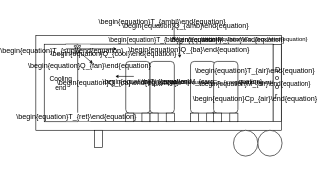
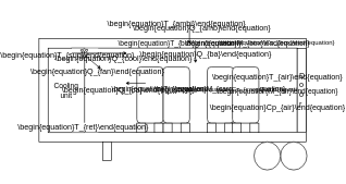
  <mxCell id="0" />
  <mxCell id="1" parent="0" />
  <mxCell id="2" value="" style="rounded=0;whiteSpace=wrap;html=1;" vertex="1" parent="1"><mxGeometry x="20" y="58.75" width="410" height="158.12" as="geometry" /></mxCell>
  <mxCell id="3" value="" style="rounded=0;whiteSpace=wrap;html=1;" vertex="1" parent="1"><mxGeometry x="70" y="73.13" width="346" height="129.37" as="geometry" /></mxCell>
- <mxCell id="4" value="&lt;font style=&quot;font-size: 11px&quot;&gt;Cooling&lt;br&gt;end&lt;/font&gt;" style="rounded=0;whiteSpace=wrap;html=1;" vertex="1" parent="1"><mxGeometry x="34" y="73.29" width="56" height="129.37" as="geometry" /></mxCell>
+ <mxCell id="4" value="&lt;font style=&quot;font-size: 11px&quot;&gt;Cooling&lt;br&gt;unit&lt;/font&gt;" style="rounded=0;whiteSpace=wrap;html=1;" vertex="1" parent="1"><mxGeometry x="34" y="73.29" width="56" height="129.37" as="geometry" /></mxCell>
  <mxCell id="5" value="" style="rounded=0;whiteSpace=wrap;html=1;" vertex="1" parent="1"><mxGeometry x="117.631" y="216.875" width="13.514" height="28.75" as="geometry" /></mxCell>
  <mxCell id="6" value="" style="rounded=0;whiteSpace=wrap;html=1;strokeColor=none;" vertex="1" parent="1"><mxGeometry x="70.274" y="73.722" width="40.541" height="14.375" as="geometry" /></mxCell>
  <mxCell id="7" value="" style="rounded=0;whiteSpace=wrap;html=1;strokeColor=none;" vertex="1" parent="1"><mxGeometry x="70.464" y="187.567" width="40.541" height="14.375" as="geometry" /></mxCell>
  <mxCell id="8" value="" style="endArrow=classic;html=1;rounded=0;fillColor=#1ba1e2;strokeColor=#000000;endSize=3;" edge="1" parent="1"><mxGeometry width="50" height="50" relative="1" as="geometry"><mxPoint x="70" y="81" as="sourcePoint" /><mxPoint x="155" y="81" as="targetPoint" /><Array as="points"><mxPoint x="70" y="81" /></Array></mxGeometry></mxCell>
  <mxCell id="9" value="" style="group" vertex="1" connectable="0" parent="1"><mxGeometry x="83.936" y="74.002" width="10.878" height="14.375" as="geometry" /></mxCell>
  <mxCell id="10" value="" style="ellipse;whiteSpace=wrap;html=1;" vertex="1" parent="9"><mxGeometry x="1.607" y="0.308" width="7.889" height="14.067" as="geometry" /></mxCell>
  <mxCell id="11" value="" style="ellipse;whiteSpace=wrap;html=1;rotation=40;" vertex="1" parent="9"><mxGeometry x="6.866" y="0.308" width="2.63" height="7.034" as="geometry" /></mxCell>
  <mxCell id="12" value="" style="ellipse;whiteSpace=wrap;html=1;rotation=-180;" vertex="1" parent="9"><mxGeometry x="4.236" y="7.341" width="2.63" height="7.034" as="geometry" /></mxCell>
  <mxCell id="13" value="" style="ellipse;whiteSpace=wrap;html=1;rotation=-57;" vertex="1" parent="9"><mxGeometry x="1.607" y="0.308" width="2.63" height="7.034" as="geometry" /></mxCell>
  <mxCell id="14" value="" style="group" vertex="1" connectable="0" parent="1"><mxGeometry x="169.998" y="101.995" width="40.541" height="100.625" as="geometry" /></mxCell>
  <mxCell id="15" value="" style="rounded=1;whiteSpace=wrap;html=1;" vertex="1" parent="14"><mxGeometry width="40.541" height="86.25" as="geometry" /></mxCell>
  <mxCell id="16" value="" style="rounded=0;whiteSpace=wrap;html=1;" vertex="1" parent="14"><mxGeometry y="86.25" width="13.514" height="14.375" as="geometry" /></mxCell>
  <mxCell id="17" value="" style="rounded=0;whiteSpace=wrap;html=1;" vertex="1" parent="14"><mxGeometry x="27.027" y="86.25" width="13.514" height="14.375" as="geometry" /></mxCell>
  <mxCell id="18" value="" style="endArrow=classic;html=1;rounded=0;fillColor=#f8cecc;strokeColor=#000000;endSize=3;" edge="1" parent="14"><mxGeometry width="50" height="50" relative="1" as="geometry"><mxPoint x="13.512" y="25.005" as="sourcePoint" /><mxPoint x="-17.488" y="25.005" as="targetPoint" /></mxGeometry></mxCell>
  <mxCell id="19" value="" style="group" vertex="1" connectable="0" parent="1"><mxGeometry x="210.538" y="101.995" width="50.272" height="100.625" as="geometry" /></mxCell>
  <mxCell id="20" value="" style="rounded=1;whiteSpace=wrap;html=1;" vertex="1" parent="19"><mxGeometry width="40.541" height="86.25" as="geometry" /></mxCell>
  <mxCell id="21" value="" style="rounded=0;whiteSpace=wrap;html=1;" vertex="1" parent="19"><mxGeometry y="86.25" width="13.514" height="14.375" as="geometry" /></mxCell>
  <mxCell id="22" value="" style="rounded=0;whiteSpace=wrap;html=1;" vertex="1" parent="19"><mxGeometry x="27.027" y="86.25" width="13.514" height="14.375" as="geometry" /></mxCell>
  <mxCell id="23" value="&lt;font style=&quot;font-size: 11px;&quot;&gt;\begin{equation}T_{cargo}\end{equation}&lt;/font&gt;" style="text;html=1;strokeColor=none;fillColor=none;align=center;verticalAlign=middle;whiteSpace=wrap;rounded=0;" vertex="1" parent="19"><mxGeometry x="-9.728" y="19.005" width="60" height="30" as="geometry" /></mxCell>
  <mxCell id="24" value="" style="group" vertex="1" connectable="0" parent="1"><mxGeometry x="278.106" y="101.995" width="40.544" height="100.625" as="geometry" /></mxCell>
  <mxCell id="25" value="" style="rounded=1;whiteSpace=wrap;html=1;" vertex="1" parent="24"><mxGeometry width="40.541" height="86.25" as="geometry" /></mxCell>
  <mxCell id="26" value="" style="rounded=0;whiteSpace=wrap;html=1;" vertex="1" parent="24"><mxGeometry y="86.25" width="13.514" height="14.375" as="geometry" /></mxCell>
  <mxCell id="27" value="" style="rounded=0;whiteSpace=wrap;html=1;" vertex="1" parent="24"><mxGeometry x="27.027" y="86.25" width="13.514" height="14.375" as="geometry" /></mxCell>
  <mxCell id="28" value="&lt;font style=&quot;font-size: 11px;&quot;&gt;\begin{equation}M_{cargo}\end{equation}&lt;/font&gt;" style="text;html=1;strokeColor=none;fillColor=none;align=center;verticalAlign=middle;whiteSpace=wrap;rounded=0;" vertex="1" parent="24"><mxGeometry x="-10.456" y="19.005" width="60" height="30" as="geometry" /></mxCell>
  <mxCell id="29" value="" style="group" vertex="1" connectable="0" parent="1"><mxGeometry x="316.619" y="101.995" width="50.271" height="100.625" as="geometry" /></mxCell>
  <mxCell id="30" value="" style="rounded=1;whiteSpace=wrap;html=1;" vertex="1" parent="29"><mxGeometry width="40.541" height="86.25" as="geometry" /></mxCell>
  <mxCell id="31" value="" style="rounded=0;whiteSpace=wrap;html=1;" vertex="1" parent="29"><mxGeometry y="86.25" width="13.514" height="14.375" as="geometry" /></mxCell>
  <mxCell id="32" value="" style="rounded=0;whiteSpace=wrap;html=1;" vertex="1" parent="29"><mxGeometry x="27.027" y="86.25" width="13.514" height="14.375" as="geometry" /></mxCell>
  <mxCell id="33" value="&lt;font style=&quot;font-size: 10px;&quot;&gt;\begin{equation}Cp_{cargo}\end{equation}&lt;/font&gt;" style="text;html=1;strokeColor=none;fillColor=none;align=center;verticalAlign=middle;whiteSpace=wrap;rounded=0;" vertex="1" parent="29"><mxGeometry x="-9.729" y="19.005" width="60" height="30" as="geometry" /></mxCell>
  <mxCell id="34" value="" style="group" vertex="1" connectable="0" parent="1"><mxGeometry x="416.002" y="74.002" width="14.865" height="127.938" as="geometry" /></mxCell>
  <mxCell id="35" value="" style="rounded=0;whiteSpace=wrap;html=1;fontSize=9;" vertex="1" parent="34"><mxGeometry width="13.514" height="127.938" as="geometry" /></mxCell>
  <mxCell id="36" value="&lt;p style=&quot;line-height: 1&quot;&gt;&lt;/p&gt;&lt;div style=&quot;text-align: justify ; font-size: 12px&quot;&gt;&lt;font style=&quot;font-size: 12px&quot;&gt;D&lt;/font&gt;&lt;/div&gt;&lt;div style=&quot;text-align: justify ; font-size: 12px&quot;&gt;&lt;font style=&quot;font-size: 12px&quot;&gt;o&lt;/font&gt;&lt;/div&gt;&lt;div style=&quot;text-align: justify ; font-size: 12px&quot;&gt;&lt;font style=&quot;font-size: 12px&quot;&gt;o&lt;/font&gt;&lt;/div&gt;&lt;div style=&quot;text-align: justify ; font-size: 12px&quot;&gt;&lt;font style=&quot;font-size: 12px&quot;&gt;r&lt;/font&gt;&lt;/div&gt;&lt;p&gt;&lt;/p&gt;" style="text;html=1;strokeColor=none;fillColor=none;align=center;verticalAlign=middle;whiteSpace=wrap;rounded=0;fontSize=9;" vertex="1" parent="34"><mxGeometry x="1.351" y="12.938" width="13.514" height="100.625" as="geometry" /></mxCell>
  <mxCell id="37" value="" style="group" vertex="1" connectable="0" parent="1"><mxGeometry x="349.791" y="216.875" width="81.08" height="43.125" as="geometry" /></mxCell>
  <mxCell id="38" value="" style="ellipse;whiteSpace=wrap;html=1;" vertex="1" parent="37"><mxGeometry x="40.539" width="40.541" height="43.125" as="geometry" /></mxCell>
  <mxCell id="39" value="" style="ellipse;whiteSpace=wrap;html=1;" vertex="1" parent="37"><mxGeometry width="40.541" height="43.125" as="geometry" /></mxCell>
  <mxCell id="40" value="" style="endArrow=classic;html=1;rounded=0;fillColor=#f8cecc;strokeColor=#000000;endSize=3;" edge="1" parent="1"><mxGeometry width="50" height="50" relative="1" as="geometry"><mxPoint x="260" y="66.19" as="sourcePoint" /><mxPoint x="260" y="96.19" as="targetPoint" /></mxGeometry></mxCell>
  <mxCell id="41" value="" style="endArrow=classic;html=1;rounded=0;fillColor=#f8cecc;strokeColor=#000000;endSize=3;exitX=0;exitY=1;exitDx=0;exitDy=0;" edge="1" parent="1"><mxGeometry width="50" height="50" relative="1" as="geometry"><mxPoint x="92.38" y="86.28" as="sourcePoint" /><mxPoint x="115" y="105" as="targetPoint" /></mxGeometry></mxCell>
  <mxCell id="42" value="\begin{equation}Q_{fan}\end{equation}" style="text;html=1;strokeColor=none;fillColor=none;align=center;verticalAlign=middle;whiteSpace=wrap;rounded=0;" vertex="1" parent="1"><mxGeometry x="79.94" y="95.19" width="60" height="30" as="geometry" /></mxCell>
  <mxCell id="43" value="\begin{equation}Q_{ca}\end{equation}" style="text;html=1;strokeColor=none;fillColor=none;align=center;verticalAlign=middle;whiteSpace=wrap;rounded=0;" vertex="1" parent="1"><mxGeometry x="126" y="122" width="60" height="30" as="geometry" /></mxCell>
  <mxCell id="44" value="\begin{equation}Q_{ba}\end{equation}" style="text;html=1;strokeColor=none;fillColor=none;align=center;verticalAlign=middle;whiteSpace=wrap;rounded=0;" vertex="1" parent="1"><mxGeometry x="246.08" y="67.19" width="60" height="30" as="geometry" /></mxCell>
  <mxCell id="45" value="\begin{equation}Q_{cool}\end{equation}" style="text;html=1;strokeColor=none;fillColor=none;align=center;verticalAlign=middle;whiteSpace=wrap;rounded=0;" vertex="1" parent="1"><mxGeometry x="120.14" y="73.72" width="60" height="30" as="geometry" /></mxCell>
  <mxCell id="46" value="\begin{equation}Q_{amb}\end{equation}" style="text;html=1;strokeColor=none;fillColor=none;align=center;verticalAlign=middle;whiteSpace=wrap;rounded=0;" vertex="1" parent="1"><mxGeometry x="240" y="26.65" width="60" height="30" as="geometry" /></mxCell>
  <mxCell id="47" value="" style="endArrow=classic;html=1;rounded=0;fillColor=#f8cecc;strokeColor=#000000;endSize=3;" edge="1" parent="1"><mxGeometry width="50" height="50" relative="1" as="geometry"><mxPoint x="250.8" y="37.19" as="sourcePoint" /><mxPoint x="250.8" y="67.19" as="targetPoint" /></mxGeometry></mxCell>
  <mxCell id="48" value="&lt;font style=&quot;font-size: 11px;&quot;&gt;\begin{equation}M_{air}\end{equation}&lt;/font&gt;" style="text;html=1;strokeColor=none;fillColor=none;align=center;verticalAlign=middle;whiteSpace=wrap;rounded=0;" vertex="1" parent="1"><mxGeometry x="356" y="125.19" width="60" height="30" as="geometry" /></mxCell>
  <mxCell id="49" value="&lt;font style=&quot;font-size: 12px;&quot;&gt;\begin{equation}Cp_{air}\end{equation}&lt;/font&gt;" style="text;html=1;strokeColor=none;fillColor=none;align=center;verticalAlign=middle;whiteSpace=wrap;rounded=0;" vertex="1" parent="1"><mxGeometry x="356" y="149" width="60" height="30" as="geometry" /></mxCell>
  <mxCell id="50" value="&lt;font style=&quot;font-size: 11px;&quot;&gt;\begin{equation}M_{box}\end{equation}&lt;/font&gt;" style="text;html=1;strokeColor=none;fillColor=none;align=center;verticalAlign=middle;whiteSpace=wrap;rounded=0;" vertex="1" parent="1"><mxGeometry x="309.65" y="50.66" width="60" height="30" as="geometry" /></mxCell>
  <mxCell id="51" value="&lt;font style=&quot;font-size: 10px;&quot;&gt;\begin{equation}Cp_{box}\end{equation}&lt;/font&gt;" style="text;html=1;strokeColor=none;fillColor=none;align=center;verticalAlign=middle;whiteSpace=wrap;rounded=0;" vertex="1" parent="1"><mxGeometry x="355.33" y="49.66" width="60" height="30" as="geometry" /></mxCell>
  <mxCell id="52" value="&lt;font style=&quot;font-size: 11px;&quot;&gt;\begin{equation}T_{box}\end{equation}&lt;/font&gt;" style="text;html=1;strokeColor=none;fillColor=none;align=center;verticalAlign=middle;whiteSpace=wrap;rounded=0;" vertex="1" parent="1"><mxGeometry x="206" y="50.66" width="60" height="30" as="geometry" /></mxCell>
  <mxCell id="53" value="&lt;font style=&quot;font-size: 12px;&quot;&gt;\begin{equation}T_{air}\end{equation}&lt;/font&gt;" style="text;html=1;strokeColor=none;fillColor=none;align=center;verticalAlign=middle;whiteSpace=wrap;rounded=0;" vertex="1" parent="1"><mxGeometry x="356" y="102" width="60" height="30" as="geometry" /></mxCell>
  <mxCell id="54" value="&lt;font style=&quot;font-size: 12px;&quot;&gt;\begin{equation}T_{ambi}\end{equation}&lt;/font&gt;" style="text;html=1;strokeColor=none;fillColor=none;align=center;verticalAlign=middle;whiteSpace=wrap;rounded=0;" vertex="1" parent="1"><mxGeometry x="201" y="20.66" width="60" height="30" as="geometry" /></mxCell>
  <mxCell id="55" value="&lt;font style=&quot;font-size: 12px;&quot;&gt;\begin{equation}T_{ret}\end{equation}&lt;/font&gt;" style="text;html=1;strokeColor=none;fillColor=none;align=center;verticalAlign=middle;whiteSpace=wrap;rounded=0;" vertex="1" parent="1"><mxGeometry x="57.63" y="179" width="60" height="30" as="geometry" /></mxCell>
  <mxCell id="56" value="&lt;font style=&quot;font-size: 12px;&quot;&gt;\begin{equation}T_{sup}\end{equation}&lt;/font&gt;" style="text;html=1;strokeColor=none;fillColor=none;align=center;verticalAlign=middle;whiteSpace=wrap;rounded=0;" vertex="1" parent="1"><mxGeometry x="34" y="69.19" width="60" height="30" as="geometry" /></mxCell>
